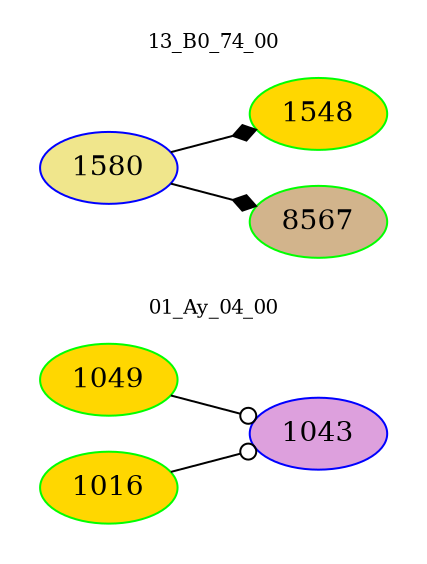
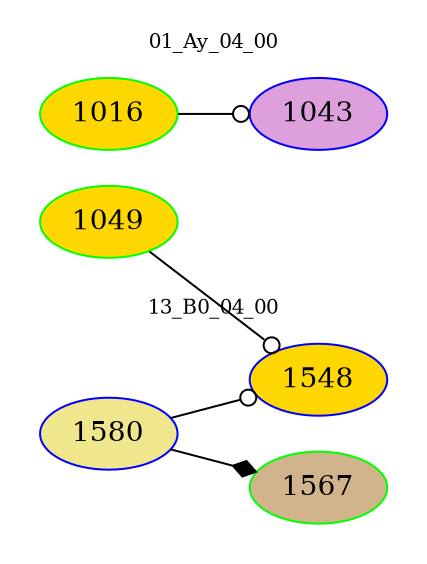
  digraph {
    rankdir=LR
    node [color=green fillcolor=gold style=filled]
    edge [arrowhead=odot color=black]
    n1 [label=1049]
    n2 [color=blue fillcolor=plum label=1043]
    n3 [label=1016]
-   n4 [fillcolor=tan label=8567]
+   n4 [fillcolor=tan label=1567]
    n5 [color=blue fillcolor=khaki label=1580]
-   n6 [label=1548]
+   n6 [color=blue label=1548]
    subgraph cluster_1 {
      color=white
      fontsize=10
      label="01_Ay_04_00"
      n1
      n2
      n3
    }
    subgraph cluster_2 {
      color=white
      fontsize=10
-     label="13_B0_74_00"
+     label="13_B0_04_00"
      n4
      n5
      n6
    }
-   n1 -> n2
+   n1 -> n6
    n3 -> n2
    n5 -> n4 [arrowhead=diamond]
-   n5 -> n6 [arrowhead=diamond]
+   n5 -> n6
  }
